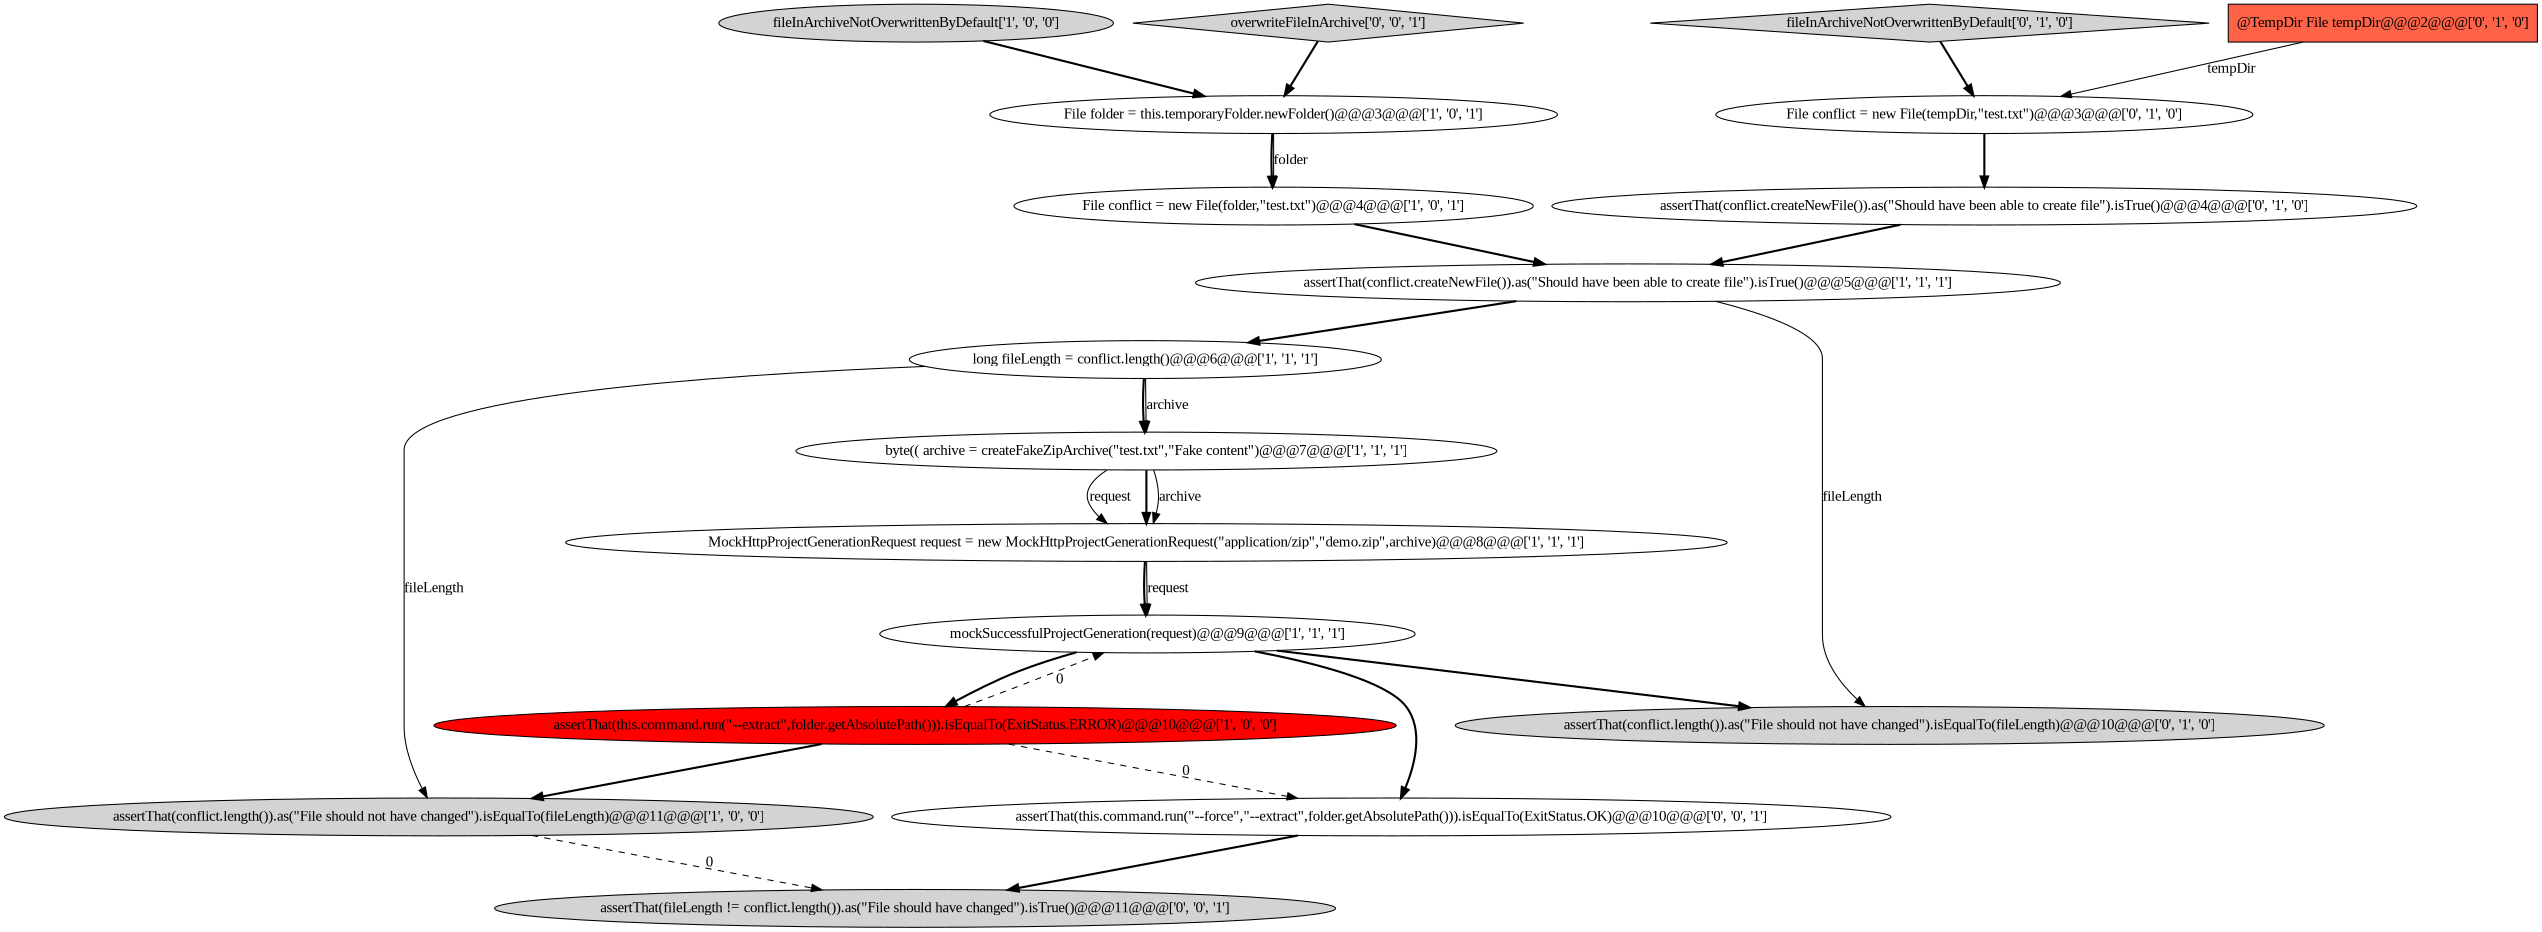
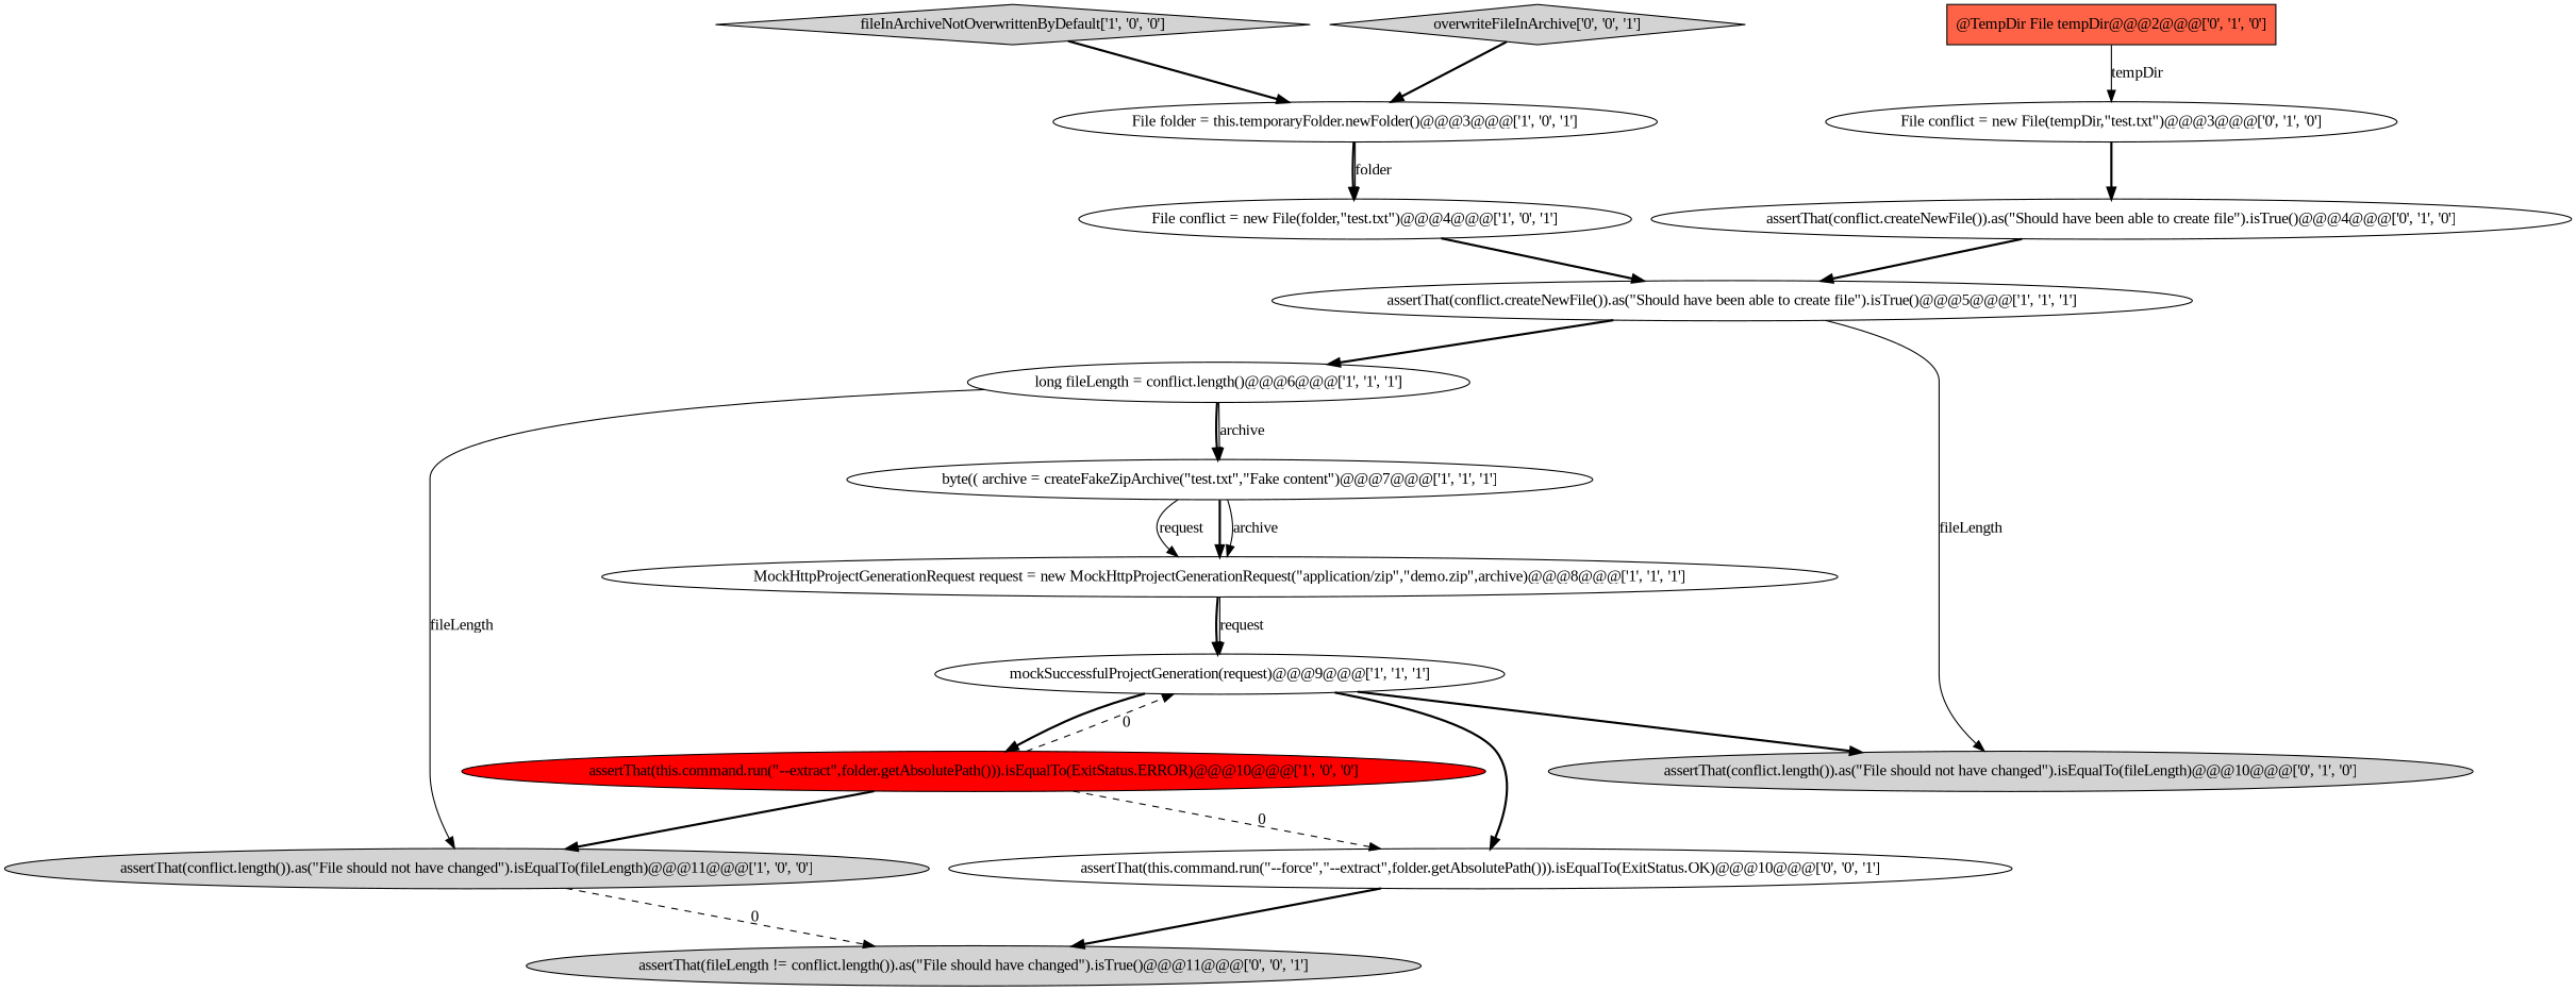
  digraph {
    fontname="Liberation Serif"
    node [fillcolor=white fontname="Liberation Serif" shape=ellipse style=filled]
    edge [fontname="Liberation Serif" style=bold]
-   n1 [fillcolor=lightgray label="fileInArchiveNotOverwrittenByDefault['1', '0', '0']"]
+   n1 [fillcolor=lightgray label="fileInArchiveNotOverwrittenByDefault['1', '0', '0']" shape=diamond]
    n2 [label="File folder = this.temporaryFolder.newFolder()@@@3@@@['1', '0', '1']"]
    n3 [label="File conflict = new File(folder,\"test.txt\")@@@4@@@['1', '0', '1']"]
    n4 [label="byte(( archive = createFakeZipArchive(\"test.txt\",\"Fake content\")@@@7@@@['1', '1', '1']"]
    n5 [label="MockHttpProjectGenerationRequest request = new MockHttpProjectGenerationRequest(\"application/zip\",\"demo.zip\",archive)@@@8@@@['1', '1', '1']"]
    n6 [label="mockSuccessfulProjectGeneration(request)@@@9@@@['1', '1', '1']"]
    n7 [label="assertThat(conflict.createNewFile()).as(\"Should have been able to create file\").isTrue()@@@5@@@['1', '1', '1']"]
    n8 [label="long fileLength = conflict.length()@@@6@@@['1', '1', '1']"]
    n9 [fillcolor=lightgray label="assertThat(conflict.length()).as(\"File should not have changed\").isEqualTo(fileLength)@@@10@@@['0', '1', '0']"]
    n10 [fillcolor=lightgray label="assertThat(conflict.length()).as(\"File should not have changed\").isEqualTo(fileLength)@@@11@@@['1', '0', '0']"]
    n11 [fillcolor=lightgray label="assertThat(fileLength != conflict.length()).as(\"File should have changed\").isTrue()@@@11@@@['0', '0', '1']"]
    n12 [fillcolor=red label="assertThat(this.command.run(\"--extract\",folder.getAbsolutePath())).isEqualTo(ExitStatus.ERROR)@@@10@@@['1', '0', '0']"]
    n13 [label="assertThat(this.command.run(\"--force\",\"--extract\",folder.getAbsolutePath())).isEqualTo(ExitStatus.OK)@@@10@@@['0', '0', '1']"]
    n14 [fillcolor=lightgray label="overwriteFileInArchive['0', '0', '1']" shape=diamond]
-   n15 [fillcolor=lightgray label="fileInArchiveNotOverwrittenByDefault['0', '1', '0']" shape=diamond]
    n16 [label="File conflict = new File(tempDir,\"test.txt\")@@@3@@@['0', '1', '0']"]
    n17 [fillcolor=tomato label="@TempDir File tempDir@@@2@@@['0', '1', '0']" shape=box]
    n18 [label="assertThat(conflict.createNewFile()).as(\"Should have been able to create file\").isTrue()@@@4@@@['0', '1', '0']"]
    n1 -> n2
    n2 -> n3
    n2 -> n3 [label=folder style=solid]
    n3 -> n7
    n4 -> n5 [label=archive style=solid]
    n4 -> n5 [label=request style=solid]
    n4 -> n5
    n5 -> n6
    n5 -> n6 [label=request style=solid]
    n6 -> n9
    n6 -> n12
    n6 -> n13
    n7 -> n8
    n7 -> n9 [label=fileLength style=solid]
    n8 -> n4 [label=archive style=solid]
    n8 -> n4
    n8 -> n10 [label=fileLength style=solid]
    n10 -> n11 [label=0 style=dashed]
    n12 -> n6 [label=0 style=dashed]
    n12 -> n10
    n12 -> n13 [label=0 style=dashed]
    n13 -> n11
    n14 -> n2
-   n15 -> n16
    n16 -> n18
    n17 -> n16 [label=tempDir style=solid]
    n18 -> n7
  }
